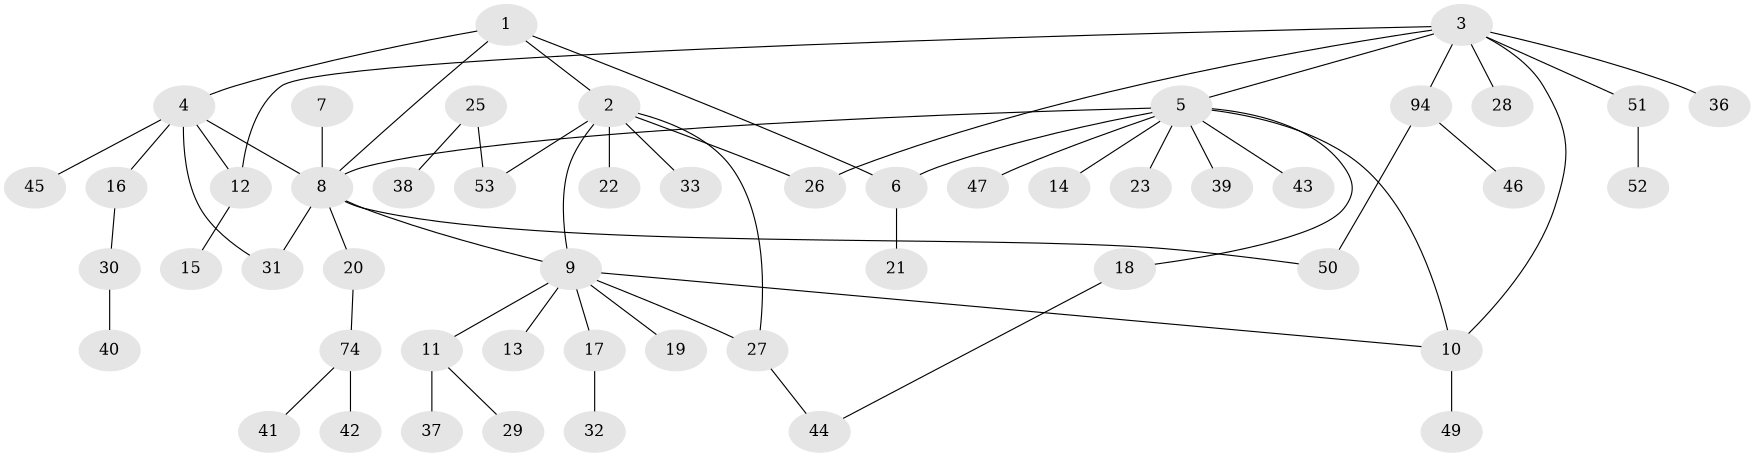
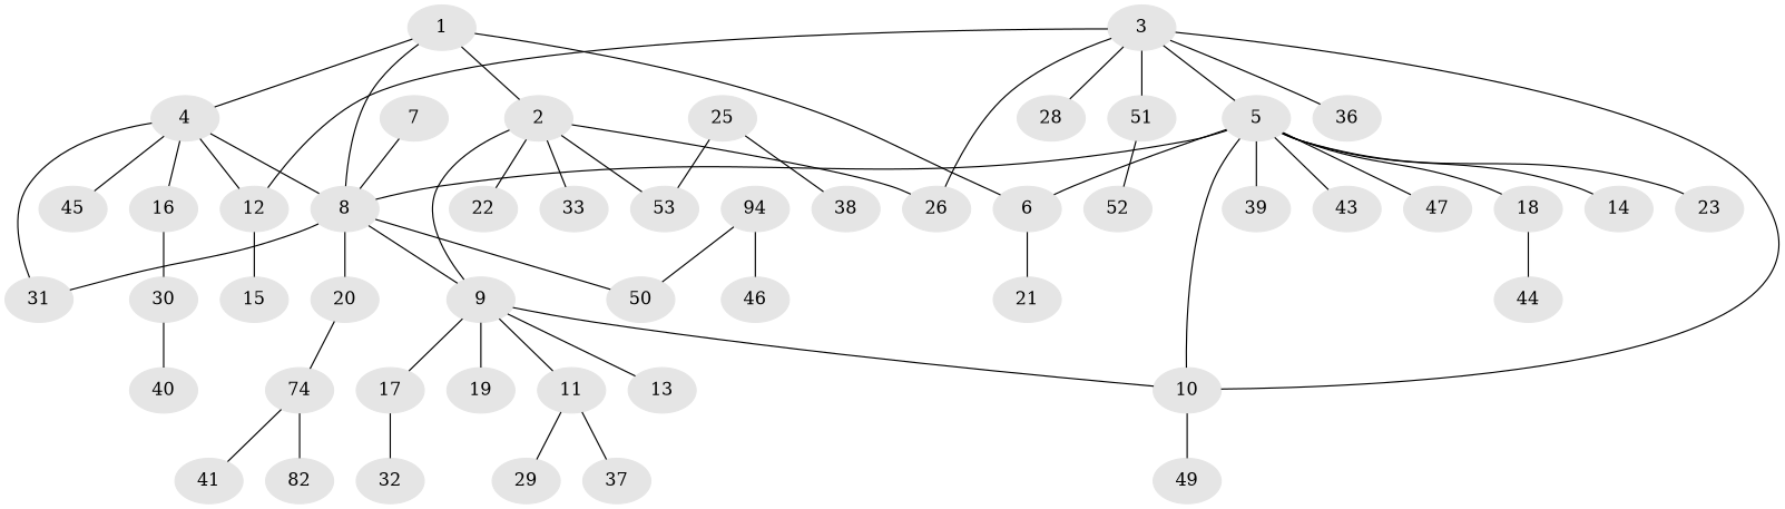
  graph {
    node [color=gray90 style=filled]
    1
    2
    4
    6
    8
    9
    22
    26
-   27
    33
    53
    12
    16
    31
    45
    21
    20
    50
    10
    11
    13
    17
    19
    25
    38
    44
    3
    5
    n29 [label=94]
    28
    36
    51
    14
    18
    23
    39
    43
    47
    49
    46
    52
    15
    30
    7
    n45 [label=74]
    29
    37
    32
    40
    41
-   42
+   42 [label=82]
    1 -- 2
    1 -- 4
    1 -- 6
    1 -- 8
    2 -- 9
    2 -- 22
    2 -- 26
-   2 -- 27
    2 -- 33
    2 -- 53
    4 -- 8
    4 -- 12
    4 -- 16
    4 -- 31
    4 -- 45
    6 -- 21
    8 -- 9
    8 -- 31
    8 -- 20
    8 -- 50
-   9 -- 27
    9 -- 10
    9 -- 11
    9 -- 13
    9 -- 17
    9 -- 19
-   27 -- 44
    12 -- 15
    16 -- 30
    20 -- n45
    10 -- 49
    11 -- 29
    11 -- 37
    17 -- 32
    25 -- 53
    25 -- 38
    3 -- 26
    3 -- 12
    3 -- 10
    3 -- 5
-   3 -- n29
    3 -- 28
    3 -- 36
    3 -- 51
    5 -- 6
    5 -- 8
    5 -- 10
    5 -- 14
    5 -- 18
    5 -- 23
    5 -- 39
    5 -- 43
    5 -- 47
    n29 -- 50
    n29 -- 46
    51 -- 52
    18 -- 44
    30 -- 40
    7 -- 8
    n45 -- 41
    n45 -- 42
  }
